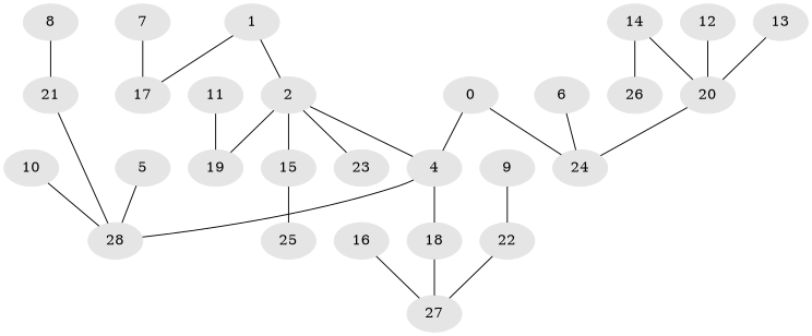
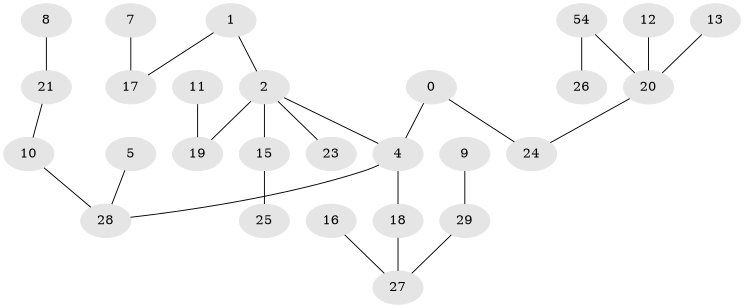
  graph {
    node [color=gray90 style=filled]
    edge [weight=1.0]
    1
    2
    17
    4
    15
    19
    23
    18
    28
    25
    n11 [label=0]
    24
    27
    5
-   6
    7
    8
    21
    9
-   22
+   22 [label=29]
    10
    11
    12
    20
    13
-   14
+   14 [label=54]
    26
    16
    1 -- 2
    1 -- 17
    2 -- 4
    2 -- 15
    2 -- 19
    2 -- 23
    4 -- 18
    4 -- 28
    15 -- 25
    18 -- 27
    n11 -- 4
    n11 -- 24
    5 -- 28
-   6 -- 24
    7 -- 17
    8 -- 21
-   21 -- 28
+   21 -- 10
    9 -- 22
    22 -- 27
    10 -- 28
    11 -- 19
    12 -- 20
    20 -- 24
    13 -- 20
    14 -- 20
    14 -- 26
    16 -- 27
  }
